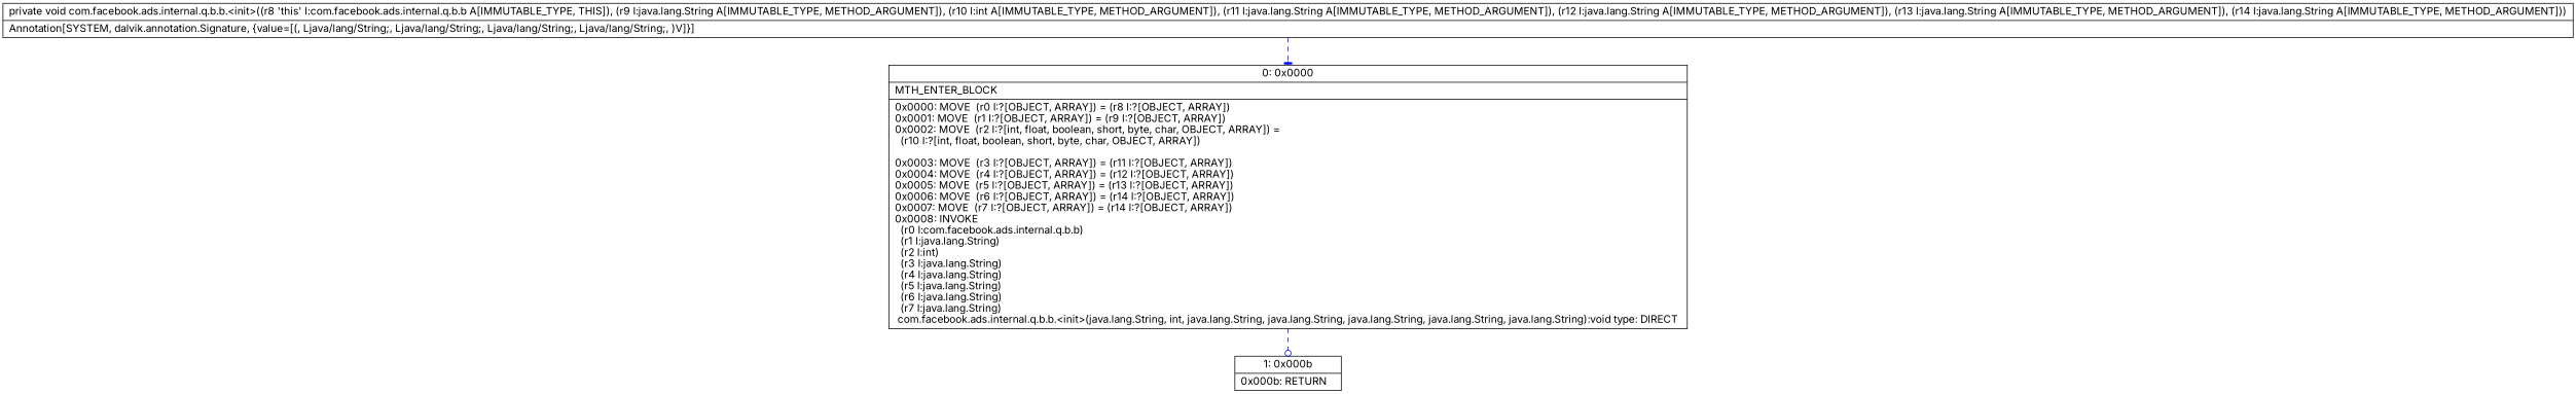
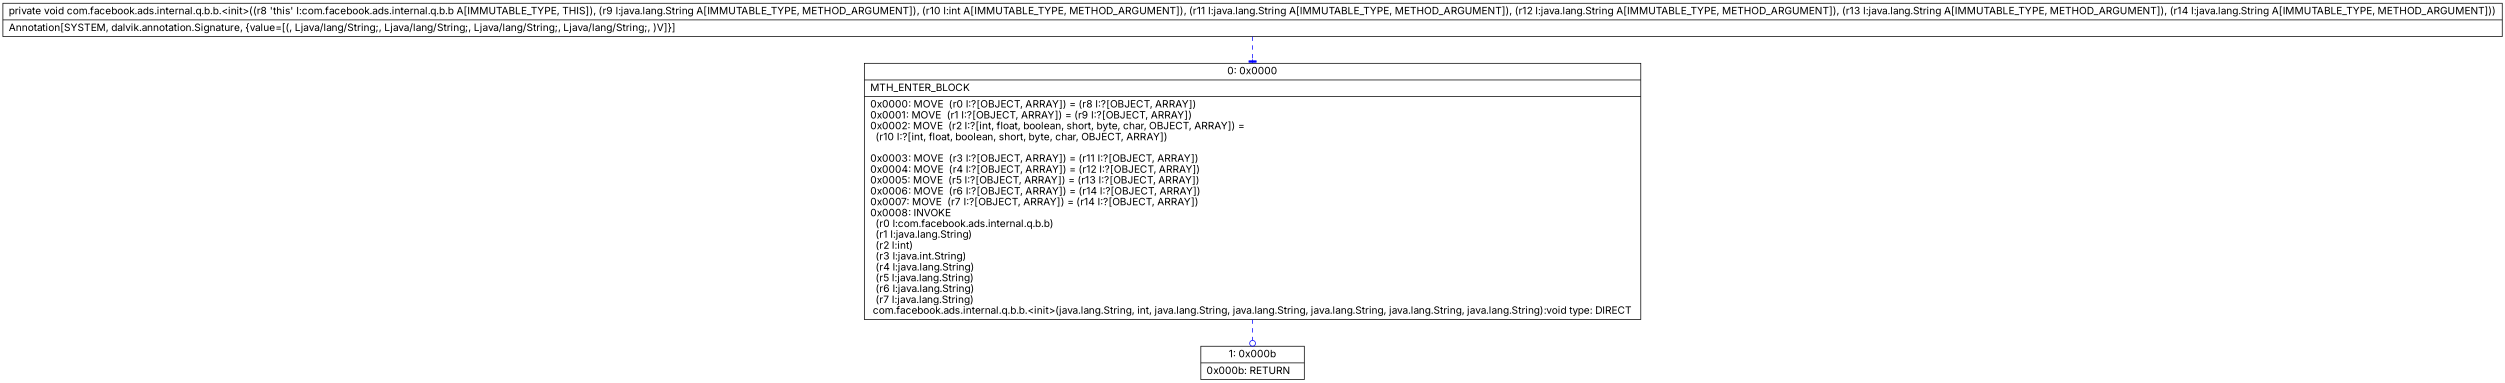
  digraph {
    fontname=Inter
    node [shape=record fontname=Inter]
    edge [color=blue style=dashed fontname=Inter]
-   n1 [label="{0\:\ 0x0000|MTH_ENTER_BLOCK\l|0x0000: MOVE  (r0 I:?[OBJECT, ARRAY]) = (r8 I:?[OBJECT, ARRAY]) \l0x0001: MOVE  (r1 I:?[OBJECT, ARRAY]) = (r9 I:?[OBJECT, ARRAY]) \l0x0002: MOVE  (r2 I:?[int, float, boolean, short, byte, char, OBJECT, ARRAY]) = \l  (r10 I:?[int, float, boolean, short, byte, char, OBJECT, ARRAY])\l \l0x0003: MOVE  (r3 I:?[OBJECT, ARRAY]) = (r11 I:?[OBJECT, ARRAY]) \l0x0004: MOVE  (r4 I:?[OBJECT, ARRAY]) = (r12 I:?[OBJECT, ARRAY]) \l0x0005: MOVE  (r5 I:?[OBJECT, ARRAY]) = (r13 I:?[OBJECT, ARRAY]) \l0x0006: MOVE  (r6 I:?[OBJECT, ARRAY]) = (r14 I:?[OBJECT, ARRAY]) \l0x0007: MOVE  (r7 I:?[OBJECT, ARRAY]) = (r14 I:?[OBJECT, ARRAY]) \l0x0008: INVOKE  \l  (r0 I:com.facebook.ads.internal.q.b.b)\l  (r1 I:java.lang.String)\l  (r2 I:int)\l  (r3 I:java.lang.String)\l  (r4 I:java.lang.String)\l  (r5 I:java.lang.String)\l  (r6 I:java.lang.String)\l  (r7 I:java.lang.String)\l com.facebook.ads.internal.q.b.b.\<init\>(java.lang.String, int, java.lang.String, java.lang.String, java.lang.String, java.lang.String, java.lang.String):void type: DIRECT \l}"]
+   n1 [label="{0\:\ 0x0000|MTH_ENTER_BLOCK\l|0x0000: MOVE  (r0 I:?[OBJECT, ARRAY]) = (r8 I:?[OBJECT, ARRAY]) \l0x0001: MOVE  (r1 I:?[OBJECT, ARRAY]) = (r9 I:?[OBJECT, ARRAY]) \l0x0002: MOVE  (r2 I:?[int, float, boolean, short, byte, char, OBJECT, ARRAY]) = \l  (r10 I:?[int, float, boolean, short, byte, char, OBJECT, ARRAY])\l \l0x0003: MOVE  (r3 I:?[OBJECT, ARRAY]) = (r11 I:?[OBJECT, ARRAY]) \l0x0004: MOVE  (r4 I:?[OBJECT, ARRAY]) = (r12 I:?[OBJECT, ARRAY]) \l0x0005: MOVE  (r5 I:?[OBJECT, ARRAY]) = (r13 I:?[OBJECT, ARRAY]) \l0x0006: MOVE  (r6 I:?[OBJECT, ARRAY]) = (r14 I:?[OBJECT, ARRAY]) \l0x0007: MOVE  (r7 I:?[OBJECT, ARRAY]) = (r14 I:?[OBJECT, ARRAY]) \l0x0008: INVOKE  \l  (r0 I:com.facebook.ads.internal.q.b.b)\l  (r1 I:java.lang.String)\l  (r2 I:int)\l  (r3 I:java.int.String)\l  (r4 I:java.lang.String)\l  (r5 I:java.lang.String)\l  (r6 I:java.lang.String)\l  (r7 I:java.lang.String)\l com.facebook.ads.internal.q.b.b.\<init\>(java.lang.String, int, java.lang.String, java.lang.String, java.lang.String, java.lang.String, java.lang.String):void type: DIRECT \l}"]
    n2 [label="{1\:\ 0x000b|0x000b: RETURN   \l}"]
    n3 [label="{private void com.facebook.ads.internal.q.b.b.\<init\>((r8 'this' I:com.facebook.ads.internal.q.b.b A[IMMUTABLE_TYPE, THIS]), (r9 I:java.lang.String A[IMMUTABLE_TYPE, METHOD_ARGUMENT]), (r10 I:int A[IMMUTABLE_TYPE, METHOD_ARGUMENT]), (r11 I:java.lang.String A[IMMUTABLE_TYPE, METHOD_ARGUMENT]), (r12 I:java.lang.String A[IMMUTABLE_TYPE, METHOD_ARGUMENT]), (r13 I:java.lang.String A[IMMUTABLE_TYPE, METHOD_ARGUMENT]), (r14 I:java.lang.String A[IMMUTABLE_TYPE, METHOD_ARGUMENT]))  | Annotation[SYSTEM, dalvik.annotation.Signature, \{value=[(, Ljava\/lang\/String;, Ljava\/lang\/String;, Ljava\/lang\/String;, Ljava\/lang\/String;, )V]\}]\l}"]
    n1 -> n2 [arrowhead=odot]
    n3 -> n1 [arrowhead=tee]
  }
